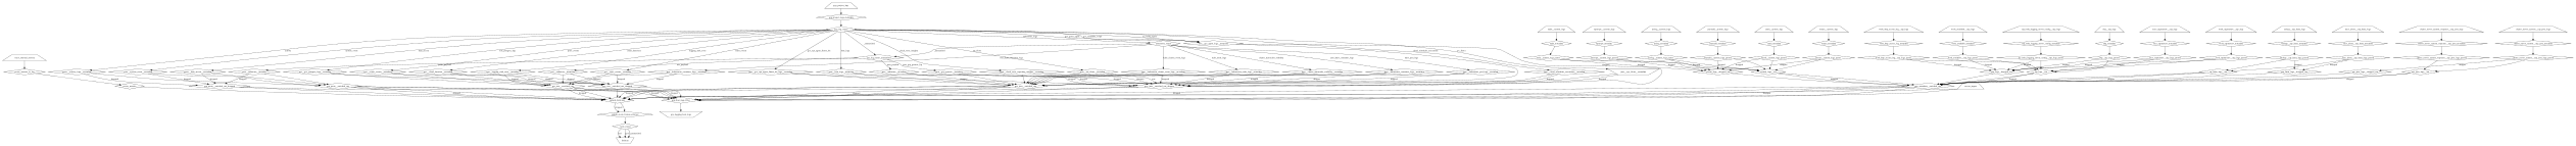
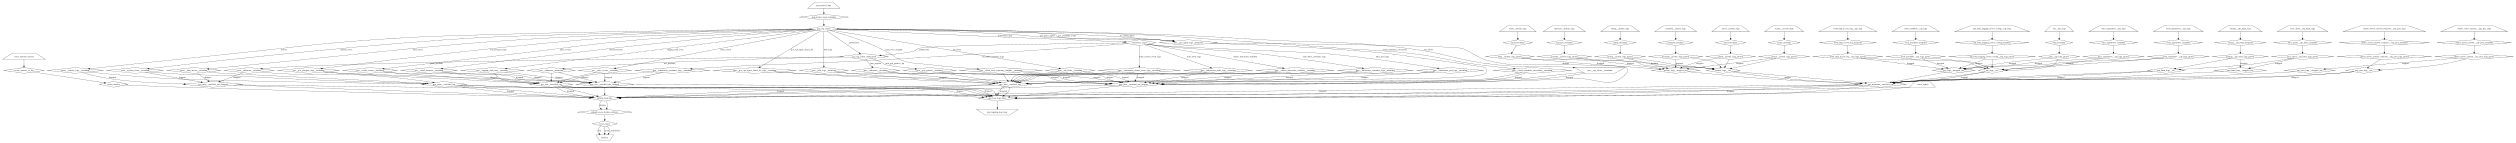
  digraph {
    fontname="Liberation Serif"
    node [fontname="Liberation Serif" shape=diamond]
    edge [fontname="Liberation Serif"]
    vector_ingest [shape=trapezium]
    gcp_host_logs_filter
    splunk_formatter
    gcp_logging_host_logs [shape=invtrapezium]
    splunk_event_format_enforcer
    vector_internal_metrics [shape=trapezium]
    vector_metrics_to_log
    vector_metrics
    gcp_project_logs [shape=trapezium]
    gcp_project_logs_metadata
    gcp_log_router
    backup__sap_hana_logs [shape=trapezium]
    backup__sap_hana_metadata
    backup__sap_hana_logs_parsed
    trace_alerts__sap_hana_logs [shape=trapezium]
    trace_alerts__sap_hana_metadata
    trace_alerts__sap_hana_logs_parsed
    cluster_server_system__sap_java_logs [shape=trapezium]
    cluster_server_system__sap_java_metadata
    cluster_server_system__sap_java_logs_parsed
    cluster_server_system_response__sap_java_logs [shape=trapezium]
    cluster_server_system_response__sap_java_metadata
    cluster_server_system_response__sap_java_logs_parsed
    sap_bobj_logging_server_config__sap_logs [shape=trapezium]
    sap_bobj_logging_server_config_metadata
    sap_bobj_logging_server_config__sap_logs_parsed
    sftp__sap_logs [shape=trapezium]
    sftp_metadata
    sftp__sap_logs_parsed
    trace_sapstartsrv__sap_logs [shape=trapezium]
    trace_sapstartsrv_metadata
    trace_sapstartsrv__sap_logs_parsed
    work_available__sap_logs [shape=trapezium]
    work_available_metadata
    work_available__sap_logs_parsed
    work_http_access_log__sap_logs [shape=trapezium]
    work_http_access_log_metadata
    work_http_access_log__sap_logs_parsed
    work_sapstartsrv__sap_logs [shape=trapezium]
    work_sapstartsrv_metadata
    work_sapstartsrv__sap_logs_parsed
    audit__system_logs [shape=trapezium]
    audit_metadata
    audit__system_logs_parsed
    journald__system_logs [shape=trapezium]
    journald_metadata
    journald__system_logs_parsed
    nessus__system_logs [shape=trapezium]
    nessus_metadata
    nessus__system_logs_parsed
    openvpn__system_logs [shape=trapezium]
    openvpn_metadata
    openvpn__system_logs_parsed
    syslog__system_logs [shape=trapezium]
    syslog_metadata
    syslog__system_logs_parsed
    tuned__system_logs [shape=trapezium]
    tuned_metadata
    tuned__system_logs_parsed
    gcp_json__enriched_out
    gcp_json__enriched_out_dropped
    gcp_proto__enriched_out
    gcp_proto__enriched_out_dropped
    gcp_text__enriched_out
    gcp_text__enriched_out_dropped
    gcp_metadata__enriched_out
    firehose [shape=invtrapezium]
    event_router
    json__cloud_error_reporting_insights__metadata
    json__cloud_scheduler_executions__metadata
    json__cluster_autoscaler_visibility__metadata
    json__gce_agent_logs__metadata
    json__gce_ops_agent_fluent_bit_logs__metadata
    json__gcp_generic__metadata
    json__host_logs__metadata
    json__kubernetes_cluster_event_logs__metadata
    json__kubernetes_container_logs__metadata
    json__kubernetes_node_logs__metadata
    json__kubernetes_pod_logs__metadata
    json__nat_flows__metadata
    json__unknown__metadata
    json__vpc_flows__metadata [shape=invtrapezium]
    gcp_log_router_unmatched
    kubernetes_router
    proto__activity_logs__metadata
    proto__data_access__metadata
    proto__system_event__metadata
    text__cloud_function__metadata
    text__gce_postgres_logs__metadata
    text__ipsec_events__metadata
    text__logging_sink_error__metadata
    text__router_events__metadata
    proto__unknown__metadata
    text__unknown__metadata
    text__kubernetes_container_logs__metadata
    sap_hana_logs__out
    sap_java_logs__out
    sap_logs__out
    system_logs__out
    sap_hana_logs__dropped_out
    sap_java_logs__dropped_out
    sap_logs__dropped_out
    system_logs__dropped_out
    vector_ingest -> gcp_host_logs_filter
    vector_ingest -> splunk_formatter
    gcp_host_logs_filter -> gcp_logging_host_logs
    splunk_formatter -> splunk_event_format_enforcer
    splunk_formatter -> splunk_event_format_enforcer [label=dropped]
    splunk_event_format_enforcer -> event_router
    vector_internal_metrics -> vector_metrics_to_log
    vector_metrics_to_log -> vector_metrics
    vector_metrics -> splunk_formatter
    gcp_project_logs -> gcp_project_logs_metadata
    gcp_project_logs_metadata -> gcp_log_router
    gcp_log_router -> json__cloud_error_reporting_insights__metadata [label=cloud_error_insights]
    gcp_log_router -> json__cloud_scheduler_executions__metadata [label=cloud_scheduler_executions]
    gcp_log_router -> json__gce_agent_logs__metadata [label=os_config_agent]
    gcp_log_router -> json__gce_agent_logs__metadata [label=gce_guest_agent]
    gcp_log_router -> json__gce_agent_logs__metadata [label=gce_metadata_scrips]
    gcp_log_router -> json__gce_ops_agent_fluent_bit_logs__metadata [label=gce_ops_agent_fluent_bit]
    gcp_log_router -> json__host_logs__metadata [label=host_logs]
    gcp_log_router -> json__nat_flows__metadata [label=nat_flows]
    gcp_log_router -> json__vpc_flows__metadata [label=vpc_flows]
    gcp_log_router -> gcp_log_router_unmatched [label=_unmatched]
    gcp_log_router -> kubernetes_router [label=kubernetes_logs]
    gcp_log_router -> proto__activity_logs__metadata [label=activity]
    gcp_log_router -> proto__data_access__metadata [label=data_access]
    gcp_log_router -> proto__system_event__metadata [label=system_event]
    gcp_log_router -> text__cloud_function__metadata [label=cloud_functions]
    gcp_log_router -> text__gce_postgres_logs__metadata [label=text_postgres_logs]
    gcp_log_router -> text__ipsec_events__metadata [label=router_events]
    gcp_log_router -> text__logging_sink_error__metadata [label=logging_sink_error]
    gcp_log_router -> text__router_events__metadata [label=ipsec_events]
    backup__sap_hana_logs -> backup__sap_hana_metadata
    backup__sap_hana_metadata -> backup__sap_hana_logs_parsed
    backup__sap_hana_logs_parsed -> sap_hana_logs__out
    backup__sap_hana_logs_parsed -> sap_hana_logs__dropped_out [label=dropped]
    trace_alerts__sap_hana_logs -> trace_alerts__sap_hana_metadata
    trace_alerts__sap_hana_metadata -> trace_alerts__sap_hana_logs_parsed
    trace_alerts__sap_hana_logs_parsed -> sap_hana_logs__out
    trace_alerts__sap_hana_logs_parsed -> sap_hana_logs__dropped_out [label=dropped]
    cluster_server_system__sap_java_logs -> cluster_server_system__sap_java_metadata
    cluster_server_system__sap_java_metadata -> cluster_server_system__sap_java_logs_parsed
    cluster_server_system__sap_java_logs_parsed -> sap_java_logs__out
    cluster_server_system__sap_java_logs_parsed -> sap_java_logs__dropped_out [label=dropped]
    cluster_server_system_response__sap_java_logs -> cluster_server_system_response__sap_java_metadata
    cluster_server_system_response__sap_java_metadata -> cluster_server_system_response__sap_java_logs_parsed
    cluster_server_system_response__sap_java_logs_parsed -> sap_java_logs__out
    sap_bobj_logging_server_config__sap_logs -> sap_bobj_logging_server_config_metadata
    sap_bobj_logging_server_config_metadata -> sap_bobj_logging_server_config__sap_logs_parsed
    sap_bobj_logging_server_config__sap_logs_parsed -> sap_logs__out
    sap_bobj_logging_server_config__sap_logs_parsed -> sap_logs__dropped_out [label=dropped]
    sftp__sap_logs -> sftp_metadata
    sftp_metadata -> sftp__sap_logs_parsed
    sftp__sap_logs_parsed -> sap_logs__out
    sftp__sap_logs_parsed -> sap_logs__dropped_out [label=dropped]
    trace_sapstartsrv__sap_logs -> trace_sapstartsrv_metadata
    trace_sapstartsrv_metadata -> trace_sapstartsrv__sap_logs_parsed
    trace_sapstartsrv__sap_logs_parsed -> sap_logs__out
    trace_sapstartsrv__sap_logs_parsed -> sap_logs__dropped_out [label=dropped]
    work_available__sap_logs -> work_available_metadata
    work_available_metadata -> work_available__sap_logs_parsed
    work_available__sap_logs_parsed -> sap_logs__out
    work_available__sap_logs_parsed -> sap_logs__dropped_out [label=dropped]
    work_http_access_log__sap_logs -> work_http_access_log_metadata
    work_http_access_log_metadata -> work_http_access_log__sap_logs_parsed
    work_http_access_log__sap_logs_parsed -> sap_logs__out
    work_http_access_log__sap_logs_parsed -> sap_logs__dropped_out [label=dropped]
    work_sapstartsrv__sap_logs -> work_sapstartsrv_metadata
    work_sapstartsrv_metadata -> work_sapstartsrv__sap_logs_parsed
    work_sapstartsrv__sap_logs_parsed -> sap_logs__out
    work_sapstartsrv__sap_logs_parsed -> sap_logs__dropped_out [label=dropped]
    audit__system_logs -> audit_metadata
    audit_metadata -> audit__system_logs_parsed
    audit__system_logs_parsed -> system_logs__out
    audit__system_logs_parsed -> system_logs__dropped_out [label=dropped]
    journald__system_logs -> journald_metadata
    journald_metadata -> journald__system_logs_parsed
    journald__system_logs_parsed -> system_logs__out
    journald__system_logs_parsed -> system_logs__dropped_out [label=dropped]
    nessus__system_logs -> nessus_metadata
    nessus_metadata -> nessus__system_logs_parsed
    nessus__system_logs_parsed -> system_logs__out
    nessus__system_logs_parsed -> system_logs__dropped_out [label=dropped]
    openvpn__system_logs -> openvpn_metadata
    openvpn_metadata -> openvpn__system_logs_parsed
    openvpn__system_logs_parsed -> system_logs__out
    openvpn__system_logs_parsed -> system_logs__dropped_out [label=dropped]
    syslog__system_logs -> syslog_metadata
    syslog_metadata -> syslog__system_logs_parsed
    syslog__system_logs_parsed -> system_logs__out
    syslog__system_logs_parsed -> system_logs__dropped_out [label=dropped]
    tuned__system_logs -> tuned_metadata
    tuned_metadata -> tuned__system_logs_parsed
    tuned__system_logs_parsed -> system_logs__out
    tuned__system_logs_parsed -> system_logs__dropped_out [label=dropped]
    gcp_json__enriched_out -> gcp_host_logs_filter
    gcp_json__enriched_out -> gcp_host_logs_filter [label=dropped]
    gcp_json__enriched_out -> splunk_formatter
    gcp_json__enriched_out -> splunk_formatter [label=dropped]
    gcp_json__enriched_out_dropped -> gcp_host_logs_filter
    gcp_json__enriched_out_dropped -> splunk_formatter
    gcp_proto__enriched_out -> gcp_host_logs_filter
    gcp_proto__enriched_out -> gcp_host_logs_filter [label=dropped]
    gcp_proto__enriched_out -> splunk_formatter
    gcp_proto__enriched_out -> splunk_formatter [label=dropped]
    gcp_proto__enriched_out_dropped -> gcp_host_logs_filter
    gcp_proto__enriched_out_dropped -> splunk_formatter
    gcp_text__enriched_out -> gcp_host_logs_filter
    gcp_text__enriched_out -> gcp_host_logs_filter [label=dropped]
    gcp_text__enriched_out -> splunk_formatter
    gcp_text__enriched_out -> splunk_formatter [label=dropped]
    gcp_text__enriched_out_dropped -> gcp_host_logs_filter
    gcp_text__enriched_out_dropped -> splunk_formatter
    gcp_metadata__enriched_out -> gcp_host_logs_filter
    gcp_metadata__enriched_out -> gcp_host_logs_filter [label=dropped]
    gcp_metadata__enriched_out -> splunk_formatter
    gcp_metadata__enriched_out -> splunk_formatter [label=dropped]
    event_router -> firehose [label=bad]
    event_router -> firehose [label=good]
    event_router -> firehose [label=_unmatched]
    json__cloud_error_reporting_insights__metadata -> gcp_json__enriched_out
    json__cloud_error_reporting_insights__metadata -> gcp_json__enriched_out_dropped [label=dropped]
    json__cloud_scheduler_executions__metadata -> gcp_json__enriched_out
    json__cloud_scheduler_executions__metadata -> gcp_json__enriched_out_dropped [label=dropped]
    json__cluster_autoscaler_visibility__metadata -> gcp_json__enriched_out
    json__cluster_autoscaler_visibility__metadata -> gcp_json__enriched_out_dropped [label=dropped]
    json__gce_agent_logs__metadata -> gcp_json__enriched_out
    json__gce_agent_logs__metadata -> gcp_json__enriched_out_dropped [label=dropped]
    json__gce_ops_agent_fluent_bit_logs__metadata -> gcp_json__enriched_out
    json__gce_ops_agent_fluent_bit_logs__metadata -> gcp_json__enriched_out_dropped [label=dropped]
    json__gcp_generic__metadata -> gcp_json__enriched_out
    json__gcp_generic__metadata -> gcp_json__enriched_out_dropped [label=dropped]
    json__host_logs__metadata -> gcp_json__enriched_out
    json__host_logs__metadata -> gcp_json__enriched_out_dropped [label=dropped]
    json__kubernetes_cluster_event_logs__metadata -> gcp_json__enriched_out
    json__kubernetes_cluster_event_logs__metadata -> gcp_json__enriched_out_dropped [label=dropped]
    json__kubernetes_container_logs__metadata -> gcp_json__enriched_out
    json__kubernetes_container_logs__metadata -> gcp_json__enriched_out_dropped [label=dropped]
    json__kubernetes_node_logs__metadata -> gcp_json__enriched_out
    json__kubernetes_node_logs__metadata -> gcp_json__enriched_out_dropped [label=dropped]
    json__kubernetes_pod_logs__metadata -> gcp_json__enriched_out
    json__kubernetes_pod_logs__metadata -> gcp_json__enriched_out_dropped [label=dropped]
    json__nat_flows__metadata -> gcp_json__enriched_out
-   json__nat_flows__metadata -> gcp_json__enriched_out_dropped [label=text]
+   json__nat_flows__metadata -> gcp_json__enriched_out_dropped [label=dropped]
    json__unknown__metadata -> gcp_json__enriched_out
    json__unknown__metadata -> gcp_json__enriched_out_dropped [label=dropped]
    json__vpc_flows__metadata -> gcp_json__enriched_out
    json__vpc_flows__metadata -> gcp_json__enriched_out_dropped [label=dropped]
    gcp_log_router_unmatched -> json__gcp_generic__metadata [label=json_gcp_generic_log]
    gcp_log_router_unmatched -> json__unknown__metadata [label=json_payload]
    gcp_log_router_unmatched -> proto__unknown__metadata [label=proto_payload]
    gcp_log_router_unmatched -> text__unknown__metadata [label=text_payload]
    kubernetes_router -> json__cluster_autoscaler_visibility__metadata [label=cluster_autoscaler_visibility]
    kubernetes_router -> json__kubernetes_cluster_event_logs__metadata [label=kube_cluster_event_logs]
    kubernetes_router -> json__kubernetes_container_logs__metadata [label=json_kube_container_logs]
    kubernetes_router -> json__kubernetes_node_logs__metadata [label=kube_node_logs]
    kubernetes_router -> json__kubernetes_pod_logs__metadata [label=kube_pod_logs]
    kubernetes_router -> gcp_log_router_unmatched [label=_unmatched]
    kubernetes_router -> text__kubernetes_container_logs__metadata [label=text_kube_container_logs]
    proto__activity_logs__metadata -> gcp_proto__enriched_out
    proto__activity_logs__metadata -> gcp_proto__enriched_out_dropped [label=dropped]
    proto__data_access__metadata -> gcp_proto__enriched_out
    proto__data_access__metadata -> gcp_proto__enriched_out_dropped [label=dropped]
    proto__system_event__metadata -> gcp_proto__enriched_out
    proto__system_event__metadata -> gcp_proto__enriched_out_dropped [label=dropped]
    text__cloud_function__metadata -> gcp_text__enriched_out
    text__cloud_function__metadata -> gcp_text__enriched_out_dropped [label=dropped]
    text__gce_postgres_logs__metadata -> gcp_text__enriched_out
    text__gce_postgres_logs__metadata -> gcp_text__enriched_out_dropped [label=dropped]
    text__ipsec_events__metadata -> gcp_text__enriched_out
    text__ipsec_events__metadata -> gcp_text__enriched_out_dropped [label=dropped]
    text__logging_sink_error__metadata -> gcp_text__enriched_out
    text__logging_sink_error__metadata -> gcp_text__enriched_out_dropped [label=dropped]
    text__router_events__metadata -> gcp_text__enriched_out
    text__router_events__metadata -> gcp_text__enriched_out_dropped [label=dropped]
    proto__unknown__metadata -> gcp_proto__enriched_out
    proto__unknown__metadata -> gcp_proto__enriched_out_dropped [label=dropped]
    text__unknown__metadata -> gcp_text__enriched_out
    text__unknown__metadata -> gcp_text__enriched_out_dropped [label=dropped]
    text__kubernetes_container_logs__metadata -> gcp_text__enriched_out
    text__kubernetes_container_logs__metadata -> gcp_text__enriched_out_dropped [label=dropped]
    sap_hana_logs__out -> gcp_metadata__enriched_out
    sap_hana_logs__out -> gcp_metadata__enriched_out [label=dropped]
    sap_java_logs__out -> gcp_metadata__enriched_out
    sap_java_logs__out -> gcp_metadata__enriched_out [label=dropped]
    sap_logs__out -> gcp_metadata__enriched_out
    sap_logs__out -> gcp_metadata__enriched_out [label=dropped]
    system_logs__out -> gcp_metadata__enriched_out
    system_logs__out -> gcp_metadata__enriched_out [label=dropped]
    sap_hana_logs__dropped_out -> gcp_metadata__enriched_out
    sap_java_logs__dropped_out -> gcp_metadata__enriched_out
    sap_logs__dropped_out -> gcp_metadata__enriched_out
    system_logs__dropped_out -> gcp_metadata__enriched_out
  }
